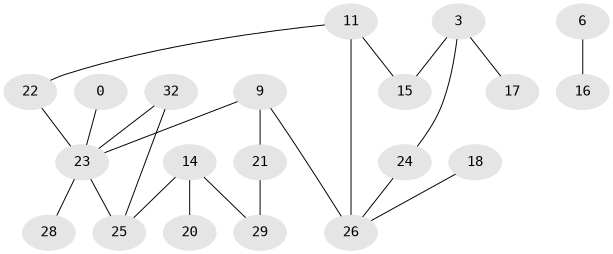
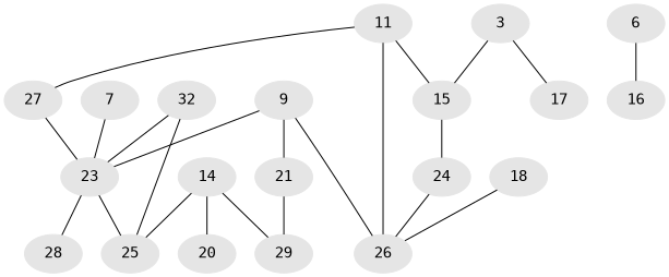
  graph {
    fontname="DejaVu Sans Mono"
    node [color=gray90 fontname="DejaVu Sans Mono" style=filled]
    edge [fontname="DejaVu Sans Mono" weight=1.0]
-   22
+   22 [label=27]
    23
    3
    15
    17
    11
    26
    24
    6
    16
-   7 [label=0]
+   7
    25
    28
    9
    21
    29
    n17 [label=32]
    14
    20
    18
    22 -- 23 [weight=2.0]
    23 -- 25
    23 -- 28
    3 -- 15
    3 -- 17
-   3 -- 24
+   15 -- 24
    11 -- 22
    11 -- 15
    11 -- 26 [weight=2.0]
    24 -- 26
    6 -- 16
    7 -- 23
    9 -- 23
    9 -- 26
    9 -- 21
    21 -- 29
    n17 -- 23
    n17 -- 25
    14 -- 25
    14 -- 29
    14 -- 20
    18 -- 26
  }
